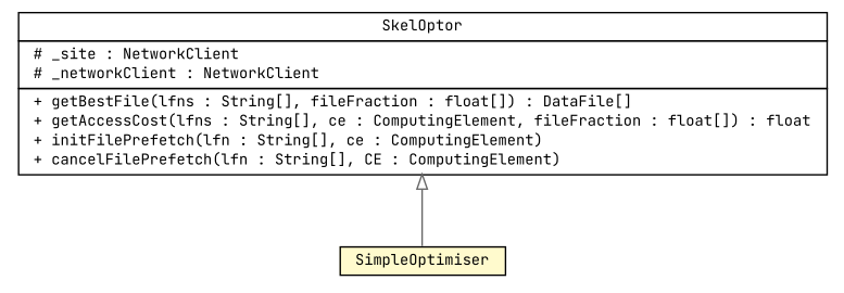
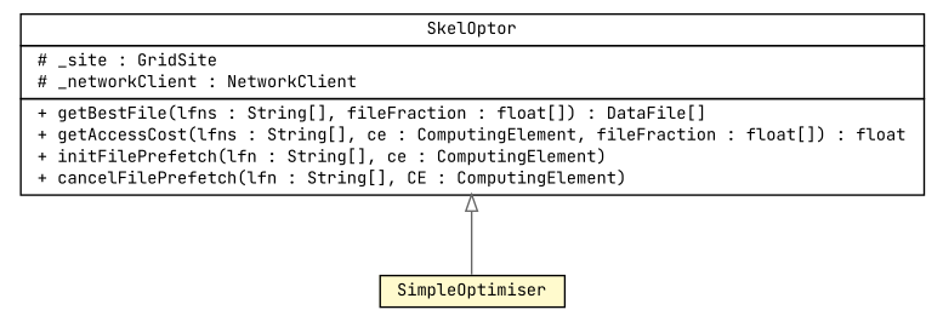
  digraph {
    nodesep=0.25
    ranksep=0.5
    fontname="JetBrains Mono"
    node [fontcolor=black fontname="JetBrains Mono" fontsize=10.0 shape=plaintext]
-   n1 [label=<<table title="org.edg.data.replication.optorsim.optor.SkelOptor" border="0" cellborder="1" cellspacing="0" cellpadding="2" port="p" href="./SkelOptor.html"> 		<tr><td><table border="0" cellspacing="0" cellpadding="1"> <tr><td align="center" balign="center"> SkelOptor </td></tr> 		</table></td></tr> 		<tr><td><table border="0" cellspacing="0" cellpadding="1"> <tr><td align="left" balign="left"> # _site : NetworkClient </td></tr> <tr><td align="left" balign="left"> # _networkClient : NetworkClient </td></tr> 		</table></td></tr> 		<tr><td><table border="0" cellspacing="0" cellpadding="1"> <tr><td align="left" balign="left"> + getBestFile(lfns : String[], fileFraction : float[]) : DataFile[] </td></tr> <tr><td align="left" balign="left"> + getAccessCost(lfns : String[], ce : ComputingElement, fileFraction : float[]) : float </td></tr> <tr><td align="left" balign="left"> + initFilePrefetch(lfn : String[], ce : ComputingElement) </td></tr> <tr><td align="left" balign="left"> + cancelFilePrefetch(lfn : String[], CE : ComputingElement) </td></tr> 		</table></td></tr> 		</table>>]
+   n1 [label=<<table title="org.edg.data.replication.optorsim.optor.SkelOptor" border="0" cellborder="1" cellspacing="0" cellpadding="2" port="p" href="./SkelOptor.html"> 		<tr><td><table border="0" cellspacing="0" cellpadding="1"> <tr><td align="center" balign="center"> SkelOptor </td></tr> 		</table></td></tr> 		<tr><td><table border="0" cellspacing="0" cellpadding="1"> <tr><td align="left" balign="left"> # _site : GridSite </td></tr> <tr><td align="left" balign="left"> # _networkClient : NetworkClient </td></tr> 		</table></td></tr> 		<tr><td><table border="0" cellspacing="0" cellpadding="1"> <tr><td align="left" balign="left"> + getBestFile(lfns : String[], fileFraction : float[]) : DataFile[] </td></tr> <tr><td align="left" balign="left"> + getAccessCost(lfns : String[], ce : ComputingElement, fileFraction : float[]) : float </td></tr> <tr><td align="left" balign="left"> + initFilePrefetch(lfn : String[], ce : ComputingElement) </td></tr> <tr><td align="left" balign="left"> + cancelFilePrefetch(lfn : String[], CE : ComputingElement) </td></tr> 		</table></td></tr> 		</table>>]
    n2 [label=<<table title="org.edg.data.replication.optorsim.optor.SimpleOptimiser" border="0" cellborder="1" cellspacing="0" cellpadding="2" port="p" bgcolor="lemonChiffon" href="./SimpleOptimiser.html"> 		<tr><td><table border="0" cellspacing="0" cellpadding="1"> <tr><td align="center" balign="center"> SimpleOptimiser </td></tr> 		</table></td></tr> 		</table>>]
    n1 -> n2 [arrowtail=empty dir=back fontname="JetBrains Mono" fontsize=10 headport=p labelfontname=arial labelfontsize=10 tailport=p color=gray40]
  }
